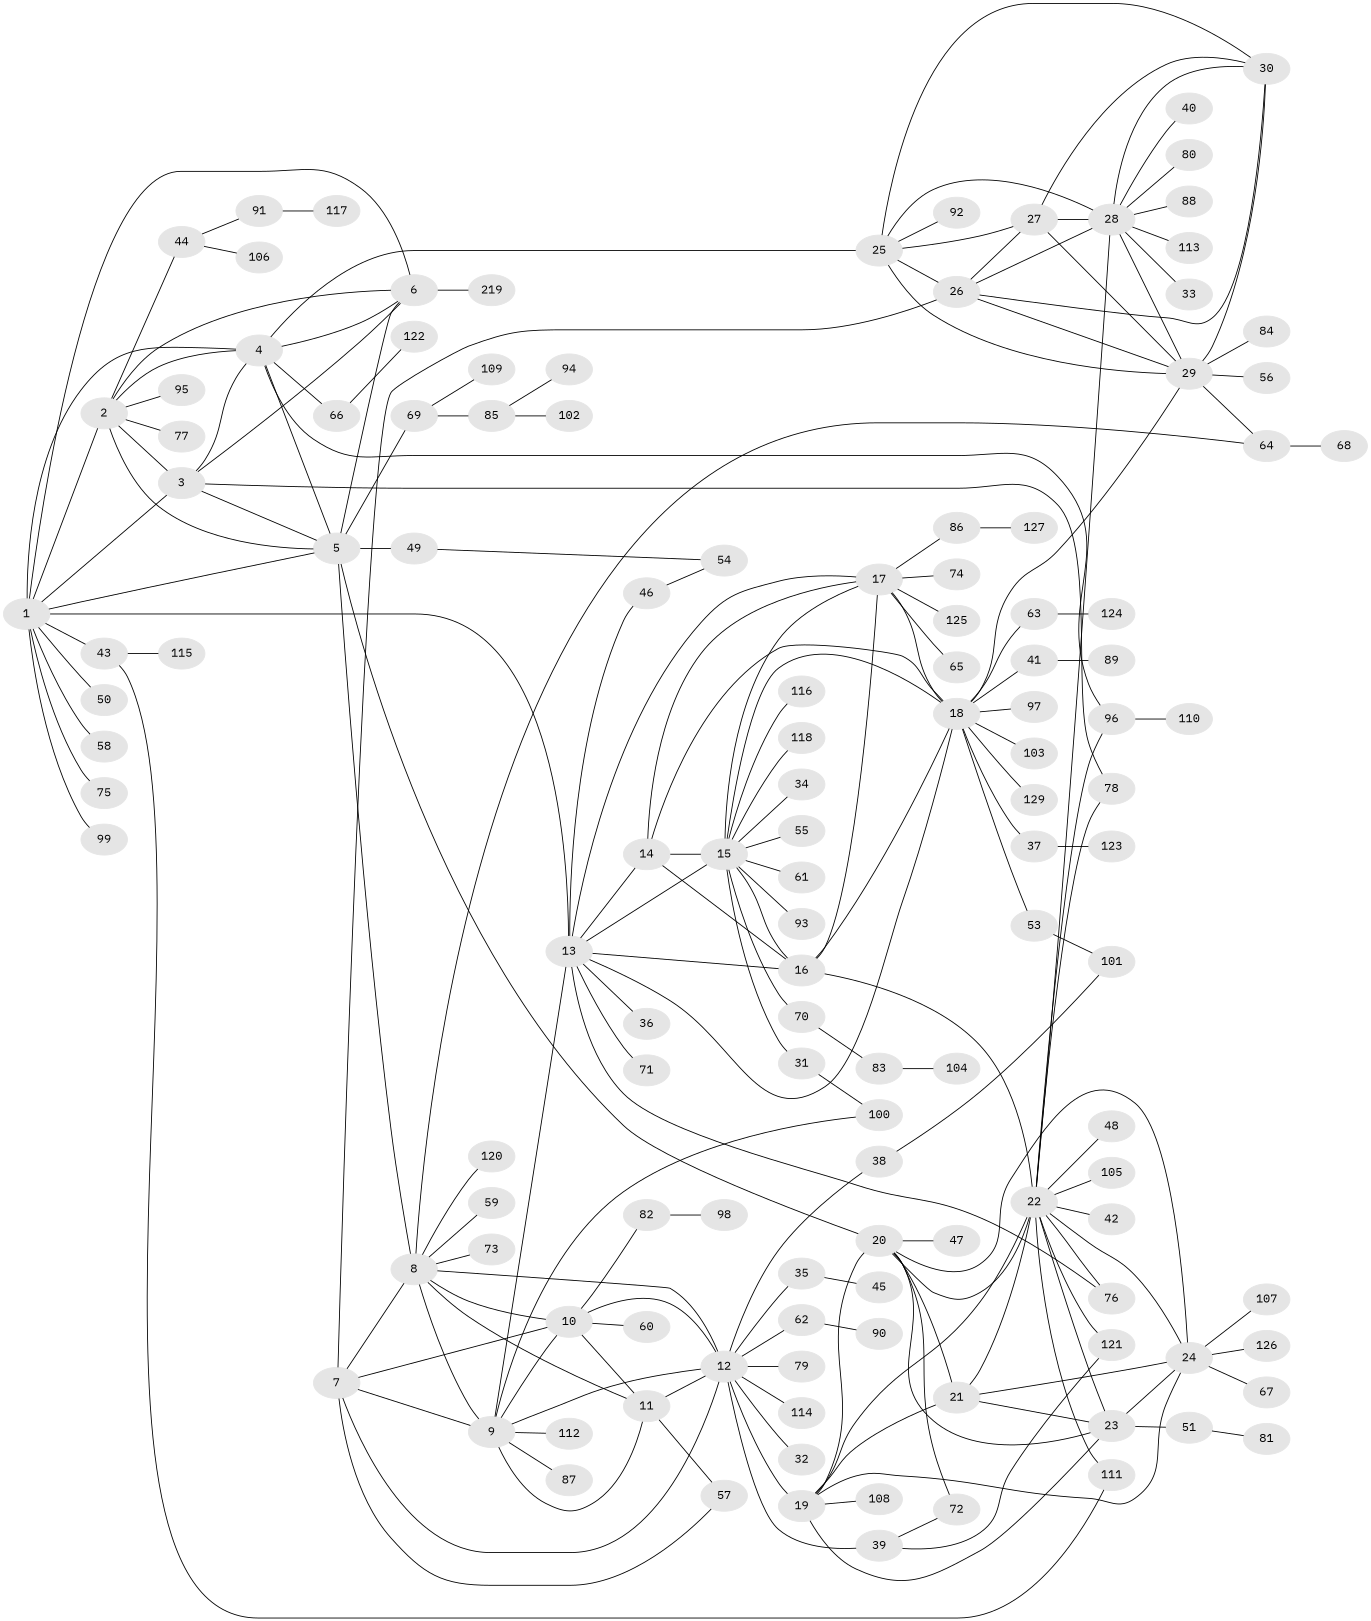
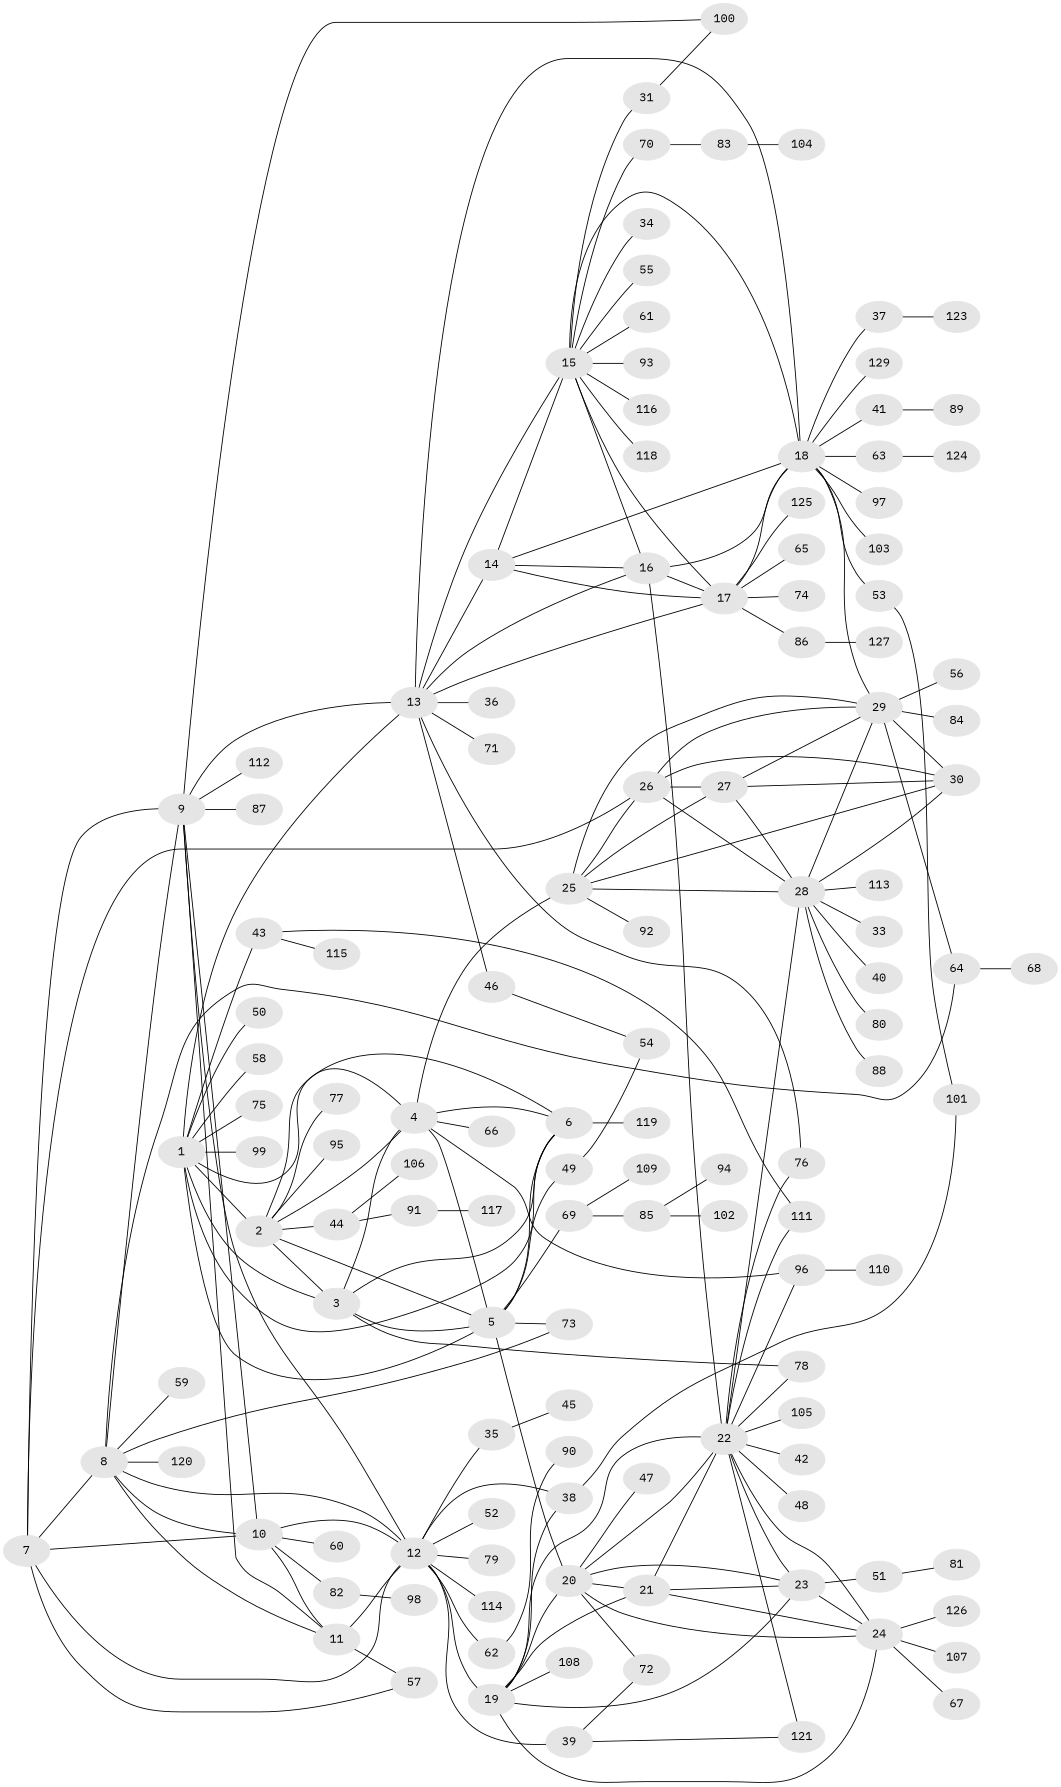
  graph {
    fontname="IBM Plex Mono"
    rankdir=LR
    node [color=gray90 fontname="IBM Plex Mono" style=filled]
    edge [fontname="IBM Plex Mono"]
    1
    2
    3
    4
    5
    6
    13
    43
    50
    58
    75
    99
    44
    77
    95
    78
    25
    66
    96
    8
    20
    49
    69
-   119 [label=219]
+   119
    14
    15
    16
    17
    18
    36
    46
    71
    76
    111
    115
    91
    106
    26
    29
    28
    27
    30
    92
-   122
    110
    9
    10
    11
    12
    59
    64
    73
    120
    22
    21
    23
    24
    47
    72
    54
    85
    109
    7
    57
    87
    100
    112
    60
    82
    19
    35
    38
    39
-   52 [label=32]
+   52
    62
    79
    114
    68
    98
    108
    45
    101
    121
    90
    31
    34
    55
    61
    70
    93
    116
    118
    65
    74
    86
    125
    37
    41
    53
    63
    97
    103
    129
    83
    42
    48
    105
    127
    56
    84
    123
    89
    124
    51
    67
    107
    126
    33
    40
    80
    88
    113
    81
    117
    94
    102
    104
    1 -- 2
    1 -- 3
    1 -- 4
    1 -- 5
    1 -- 6
    1 -- 13
    1 -- 43
    1 -- 50
    1 -- 58
    1 -- 75
    1 -- 99
    2 -- 3
    2 -- 4
    2 -- 5
    2 -- 6
    2 -- 44
    2 -- 77
    2 -- 95
    3 -- 4
    3 -- 5
    3 -- 6
    3 -- 78
    4 -- 5
    4 -- 6
    4 -- 25
    4 -- 66
    4 -- 96
    5 -- 6
-   5 -- 8
+   5 -- 73
    5 -- 20
    5 -- 49
    5 -- 69
    6 -- 119
    13 -- 14
    13 -- 15
    13 -- 16
    13 -- 17
    13 -- 18
    13 -- 36
    13 -- 46
    13 -- 71
    13 -- 76
    43 -- 111
    43 -- 115
    44 -- 91
    44 -- 106
    25 -- 26
    25 -- 29
    25 -- 28
    25 -- 27
    25 -- 30
    25 -- 92
-   66 -- 122
    96 -- 110
    8 -- 9
    8 -- 10
    8 -- 11
    8 -- 12
    8 -- 59
    8 -- 64
    8 -- 73
    8 -- 120
    20 -- 22
    20 -- 21
    20 -- 23
    20 -- 24
    20 -- 47
    20 -- 72
    49 -- 54
    69 -- 85
    69 -- 109
    14 -- 15
    14 -- 16
    14 -- 17
    14 -- 18
    15 -- 16
    15 -- 17
    15 -- 18
    15 -- 31
    15 -- 34
    15 -- 55
    15 -- 61
    15 -- 70
    15 -- 93
    15 -- 116
    15 -- 118
    16 -- 17
    16 -- 18
    16 -- 22
    17 -- 18
    17 -- 65
    17 -- 74
    17 -- 86
    17 -- 125
    18 -- 29
    18 -- 37
    18 -- 41
    18 -- 53
    18 -- 63
    18 -- 97
    18 -- 103
    18 -- 129
    46 -- 54
    91 -- 117
    26 -- 29
    26 -- 28
    26 -- 27
    26 -- 30
    29 -- 30
    29 -- 64
    29 -- 56
    29 -- 84
    28 -- 29
    28 -- 30
    28 -- 33
    28 -- 40
    28 -- 80
    28 -- 88
    28 -- 113
    27 -- 29
    27 -- 28
    27 -- 30
    9 -- 13
    9 -- 10
    9 -- 11
    9 -- 12
    9 -- 87
    9 -- 100
    9 -- 112
    10 -- 11
    10 -- 12
    10 -- 60
    10 -- 82
    11 -- 12
    11 -- 57
    12 -- 19
    12 -- 35
    12 -- 38
    12 -- 39
    12 -- 52
    12 -- 62
    12 -- 79
    12 -- 114
    64 -- 68
    22 -- 78
    22 -- 96
    22 -- 76
    22 -- 111
    22 -- 28
    22 -- 23
    22 -- 24
    22 -- 121
    22 -- 42
    22 -- 48
    22 -- 105
    21 -- 22
    21 -- 23
    21 -- 24
    23 -- 24
    23 -- 51
    24 -- 67
    24 -- 107
    24 -- 126
    85 -- 94
    85 -- 102
    7 -- 8
    7 -- 26
    7 -- 9
    7 -- 10
    7 -- 12
    7 -- 57
    82 -- 98
    19 -- 20
    19 -- 22
    19 -- 21
    19 -- 23
    19 -- 24
+   19 -- 38
    19 -- 108
    35 -- 45
    38 -- 101
    39 -- 72
    39 -- 121
    62 -- 90
    31 -- 100
    70 -- 83
    86 -- 127
    37 -- 123
    41 -- 89
    53 -- 101
    63 -- 124
    83 -- 104
    51 -- 81
  }
